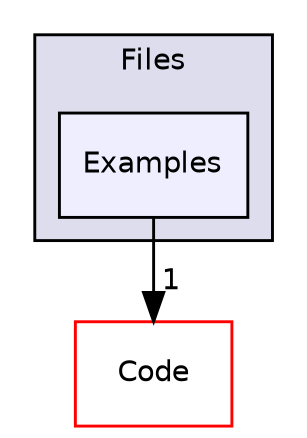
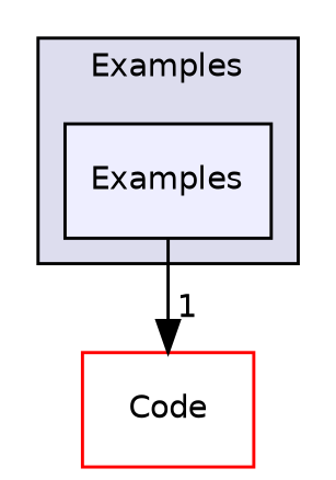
  digraph {
    compound=true
    node [fontname=Helvetica fontsize=10 shape=box style=filled]
    n1 [fillcolor="#eeeeff" label=Examples pencolor=black]
    n2 [color=red fillcolor=white label=Code]
    subgraph cluster_1 {
      bgcolor="#ddddee"
      fontname=Helvetica
      fontsize=10
-     label=Files
+     label=Examples
      pencolor=black
      n1
    }
    n1 -> n2 [headlabel=1 labeldistance=1.5 labelfontname=Helvetica labelfontsize=10]
  }
